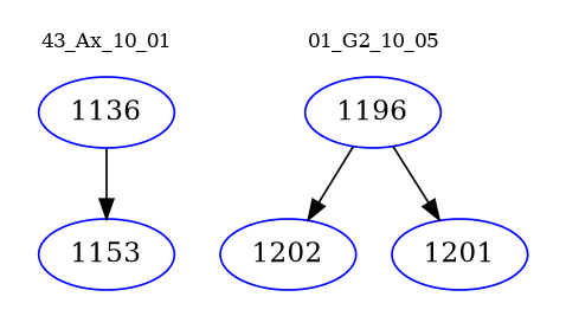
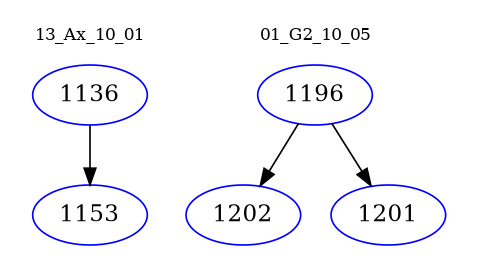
  digraph {
    node [color=blue]
    edge [color=black]
    n1 [label=1136]
    n2 [label=1153]
    n3 [label=1196]
    n4 [label=1202]
    n5 [label=1201]
    subgraph cluster_1 {
      color=white
      fontsize=10
-     label="43_Ax_10_01"
+     label="13_Ax_10_01"
      n1
      n2
    }
    subgraph cluster_2 {
      color=white
      fontsize=10
      label="01_G2_10_05"
      n3
      n4
      n5
    }
    n1 -> n2
    n3 -> n4
    n3 -> n5
  }
